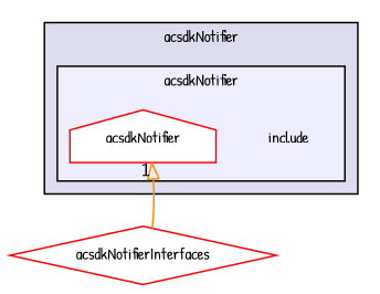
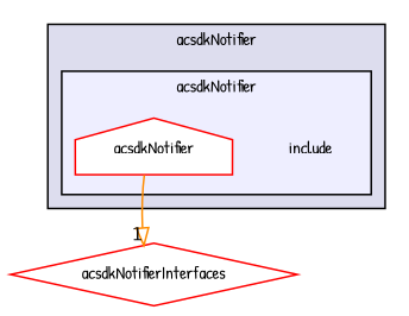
  digraph {
    compound=true
    fontname="Patrick Hand"
    node [fontname="Patrick Hand" fontsize=10 color=red fillcolor=white style=filled]
    n1 [label=include shape=plaintext color="" fillcolor="" style=""]
    n2 [label=acsdkNotifier shape=house]
    n3 [label=acsdkNotifierInterfaces shape=diamond]
    subgraph cluster_1 {
      bgcolor="#ddddee"
      fontsize=10
      label=acsdkNotifier
      pencolor=black
      subgraph cluster_2 {
        bgcolor="#eeeeff"
        fontsize=10
        pencolor=black
        n1
        n2
      }
    }
-   n3 -> n2 [headlabel=1 labeldistance=1.5 labelfontname=Helvetica labelfontsize=10 color=darkorange arrowhead=onormal fontname="Patrick Hand"]
+   n2 -> n3 [headlabel=1 labeldistance=1.5 labelfontname=Helvetica labelfontsize=10 color=darkorange arrowhead=onormal fontname="Patrick Hand"]
  }
